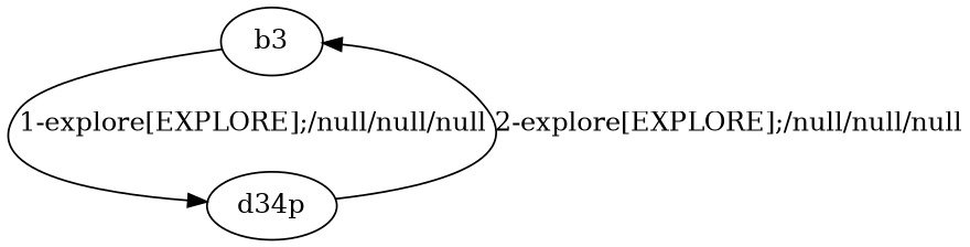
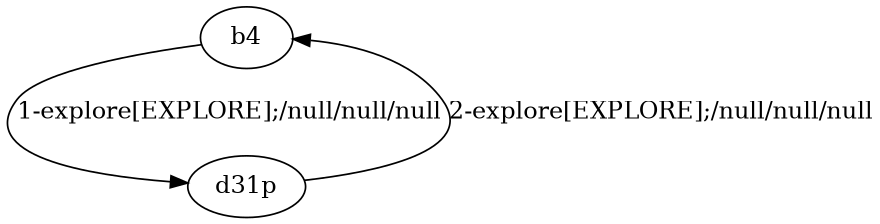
  digraph {
-   b4 [label=b3]
-   d34p
+   b4
+   d34p [label=d31p]
    b4 -> d34p [label="1-explore[EXPLORE];/null/null/null"]
    d34p -> b4 [label="2-explore[EXPLORE];/null/null/null"]
  }
